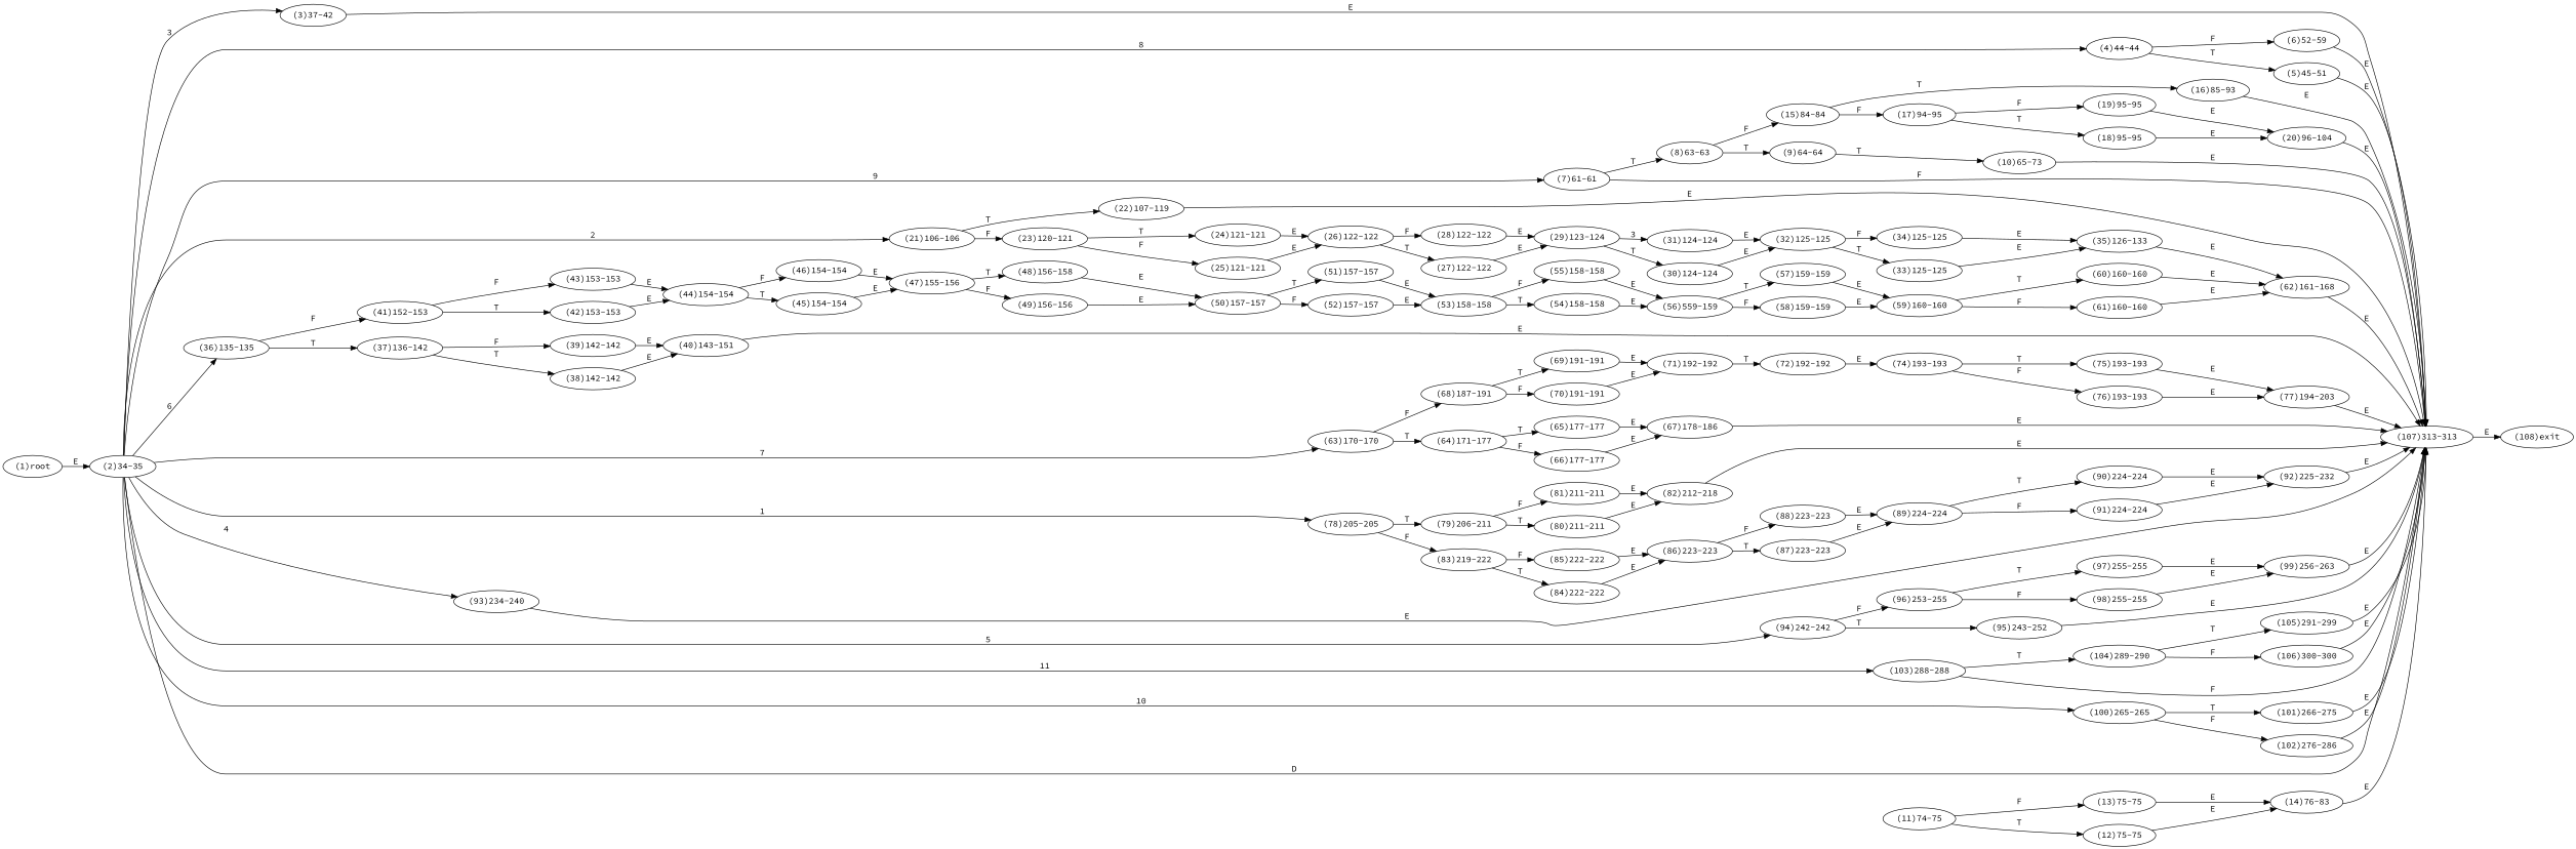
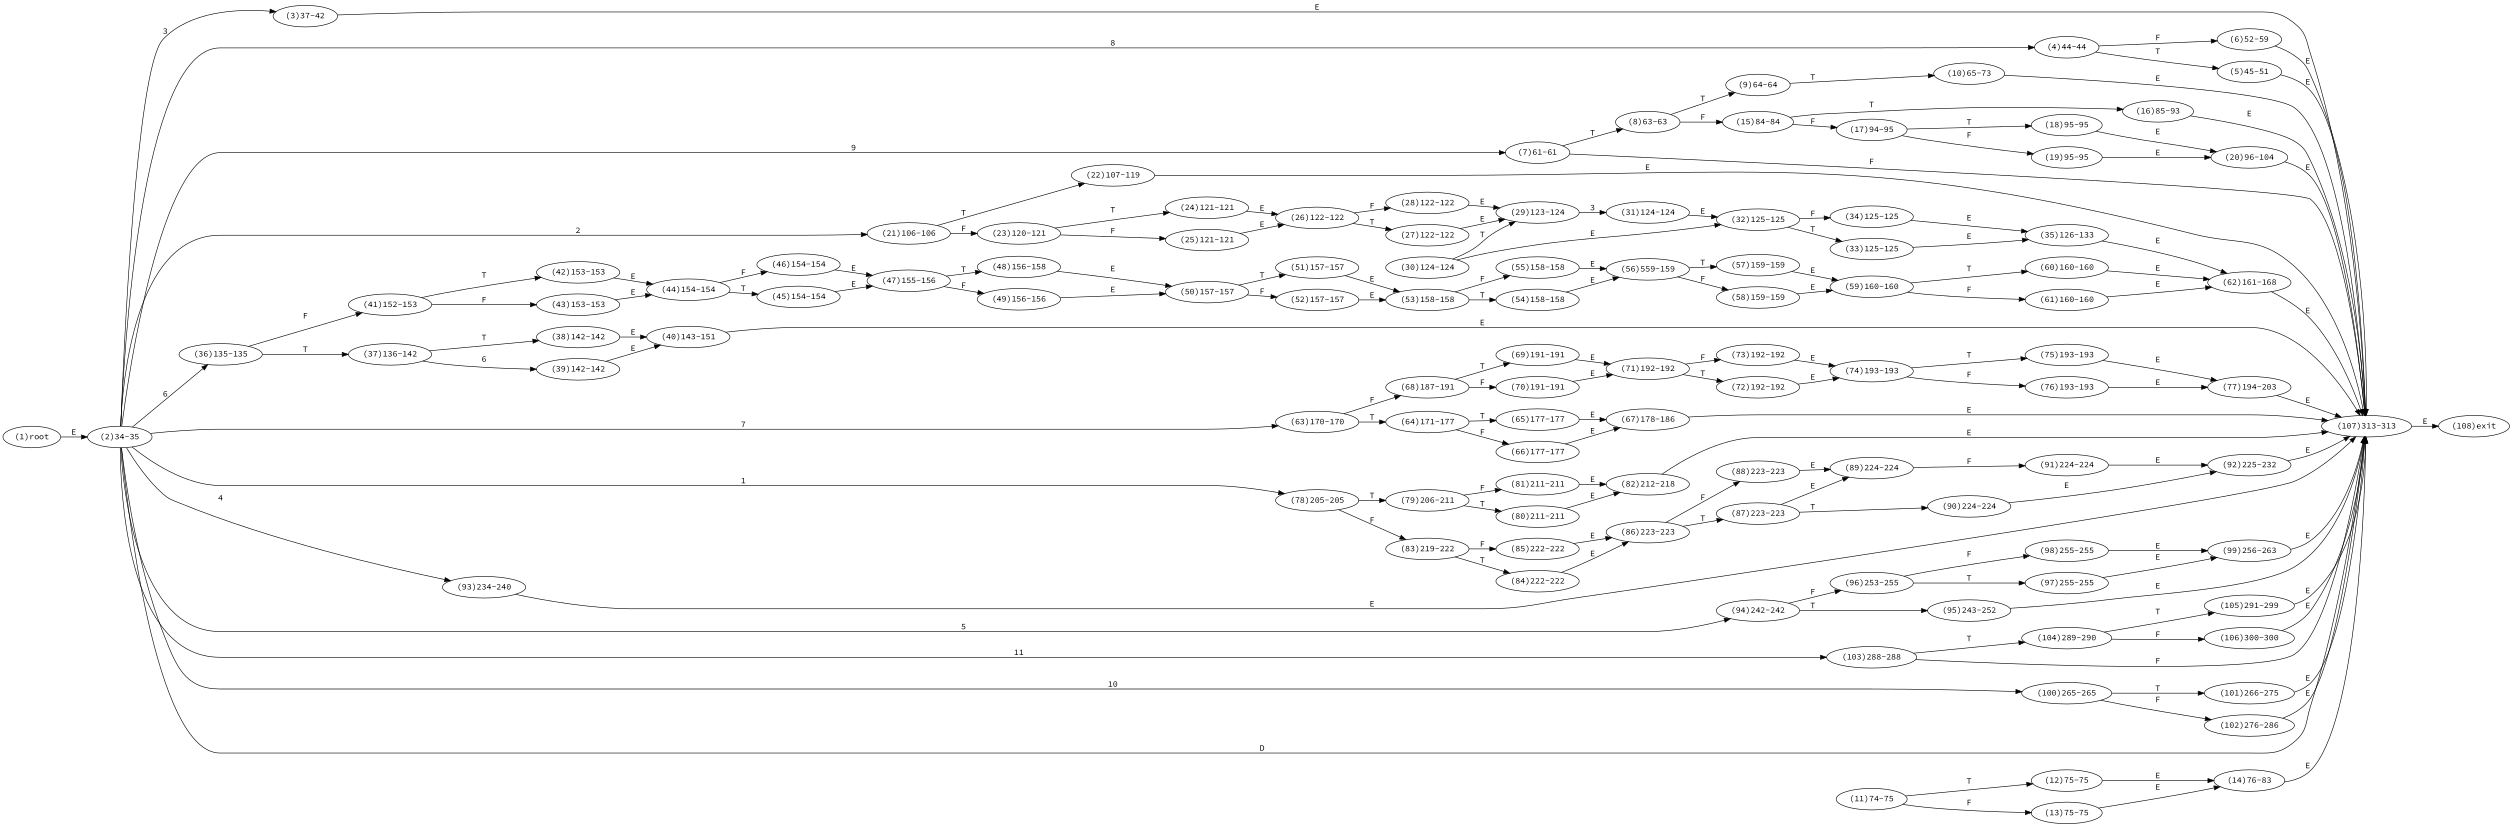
  digraph {
    fontname="Source Code Pro"
    rankdir=LR
    node [fontname="Source Code Pro"]
    edge [fontname="Source Code Pro"]
    n1 [label="(1)root"]
    n2 [label="(2)34-35"]
    n3 [label="(3)37-42"]
    n4 [label="(4)44-44"]
    n5 [label="(7)61-61"]
    n6 [label="(21)106-106"]
    n7 [label="(36)135-135"]
    n8 [label="(63)170-170"]
    n9 [label="(78)205-205"]
    n10 [label="(93)234-240"]
    n11 [label="(94)242-242"]
    n12 [label="(103)288-288"]
    n13 [label="(100)265-265"]
    n14 [label="(107)313-313"]
    n15 [label="(5)45-51"]
    n16 [label="(6)52-59"]
    n17 [label="(8)63-63"]
    n18 [label="(23)120-121"]
    n19 [label="(22)107-119"]
    n20 [label="(37)136-142"]
    n21 [label="(41)152-153"]
    n22 [label="(68)187-191"]
    n23 [label="(64)171-177"]
    n24 [label="(79)206-211"]
    n25 [label="(83)219-222"]
    n26 [label="(95)243-252"]
    n27 [label="(96)253-255"]
    n28 [label="(104)289-290"]
    n29 [label="(102)276-286"]
    n30 [label="(101)266-275"]
    n31 [label="(108)exit"]
    n32 [label="(9)64-64"]
    n33 [label="(15)84-84"]
    n34 [label="(10)65-73"]
    n35 [label="(17)94-95"]
    n36 [label="(16)85-93"]
    n37 [label="(11)74-75"]
    n38 [label="(12)75-75"]
    n39 [label="(13)75-75"]
    n40 [label="(14)76-83"]
    n41 [label="(19)95-95"]
    n42 [label="(18)95-95"]
    n43 [label="(20)96-104"]
    n44 [label="(25)121-121"]
    n45 [label="(24)121-121"]
    n46 [label="(26)122-122"]
    n47 [label="(27)122-122"]
    n48 [label="(28)122-122"]
    n49 [label="(29)123-124"]
    n50 [label="(31)124-124"]
    n51 [label="(30)124-124"]
    n52 [label="(32)125-125"]
    n53 [label="(34)125-125"]
    n54 [label="(33)125-125"]
    n55 [label="(35)126-133"]
    n56 [label="(62)161-168"]
    n57 [label="(38)142-142"]
    n58 [label="(40)143-151"]
    n59 [label="(39)142-142"]
    n60 [label="(42)153-153"]
    n61 [label="(43)153-153"]
    n62 [label="(44)154-154"]
    n63 [label="(46)154-154"]
    n64 [label="(45)154-154"]
    n65 [label="(47)155-156"]
    n66 [label="(49)156-156"]
    n67 [label="(48)156-158"]
    n68 [label="(50)157-157"]
    n69 [label="(51)157-157"]
    n70 [label="(53)158-158"]
    n71 [label="(55)158-158"]
    n72 [label="(54)158-158"]
    n73 [label="(52)157-157"]
    n74 [label="(56)559-159"]
    n75 [label="(58)159-159"]
    n76 [label="(57)159-159"]
    n77 [label="(59)160-160"]
    n78 [label="(61)160-160"]
    n79 [label="(60)160-160"]
    n80 [label="(69)191-191"]
    n81 [label="(70)191-191"]
    n82 [label="(65)177-177"]
    n83 [label="(66)177-177"]
    n84 [label="(71)192-192"]
    n85 [label="(72)192-192"]
+   n86 [label="(73)192-192"]
    n87 [label="(74)193-193"]
    n88 [label="(67)178-186"]
    n89 [label="(76)193-193"]
    n90 [label="(77)194-203"]
    n91 [label="(81)211-211"]
    n92 [label="(80)211-211"]
    n93 [label="(85)222-222"]
    n94 [label="(84)222-222"]
    n95 [label="(82)212-218"]
    n96 [label="(75)193-193"]
    n97 [label="(86)223-223"]
    n98 [label="(87)223-223"]
    n99 [label="(88)223-223"]
    n100 [label="(89)224-224"]
    n101 [label="(91)224-224"]
    n102 [label="(90)224-224"]
    n103 [label="(92)225-232"]
    n104 [label="(98)255-255"]
    n105 [label="(97)255-255"]
    n106 [label="(106)300-300"]
    n107 [label="(105)291-299"]
    n108 [label="(99)256-263"]
    n1 -> n2 [label=E]
    n2 -> n3 [label=3]
    n2 -> n4 [label=8]
    n2 -> n5 [label=9]
    n2 -> n6 [label=2]
    n2 -> n7 [label=6]
    n2 -> n8 [label=7]
    n2 -> n9 [label=1]
    n2 -> n10 [label=4]
    n2 -> n11 [label=5]
    n2 -> n12 [label=11]
    n2 -> n13 [label=10]
    n2 -> n14 [label=D]
    n3 -> n14 [label=E]
    n4 -> n15 [label=T]
    n4 -> n16 [label=F]
    n5 -> n14 [label=F]
    n5 -> n17 [label=T]
    n6 -> n18 [label=F]
    n6 -> n19 [label=T]
    n7 -> n20 [label=T]
    n7 -> n21 [label=F]
    n8 -> n22 [label=F]
    n8 -> n23 [label=T]
    n9 -> n24 [label=T]
    n9 -> n25 [label=F]
    n10 -> n14 [label=E]
    n11 -> n26 [label=T]
    n11 -> n27 [label=F]
    n12 -> n14 [label=F]
    n12 -> n28 [label=T]
    n13 -> n29 [label=F]
    n13 -> n30 [label=T]
    n14 -> n31 [label=E]
    n15 -> n14 [label=E]
    n16 -> n14 [label=E]
    n17 -> n32 [label=T]
    n17 -> n33 [label=F]
    n18 -> n44 [label=F]
    n18 -> n45 [label=T]
    n19 -> n14 [label=E]
    n20 -> n57 [label=T]
-   n20 -> n59 [label=F]
+   n20 -> n59 [label=6]
    n21 -> n60 [label=T]
    n21 -> n61 [label=F]
    n22 -> n80 [label=T]
    n22 -> n81 [label=F]
    n23 -> n82 [label=T]
    n23 -> n83 [label=F]
    n24 -> n91 [label=F]
    n24 -> n92 [label=T]
    n25 -> n93 [label=F]
    n25 -> n94 [label=T]
    n26 -> n14 [label=E]
    n27 -> n104 [label=F]
    n27 -> n105 [label=T]
    n28 -> n106 [label=F]
    n28 -> n107 [label=T]
    n29 -> n14 [label=E]
    n30 -> n14 [label=E]
    n32 -> n34 [label=T]
    n33 -> n35 [label=F]
    n33 -> n36 [label=T]
    n34 -> n14 [label=E]
    n35 -> n41 [label=F]
    n35 -> n42 [label=T]
    n36 -> n14 [label=E]
    n37 -> n38 [label=T]
    n37 -> n39 [label=F]
    n38 -> n40 [label=E]
    n39 -> n40 [label=E]
    n40 -> n14 [label=E]
    n41 -> n43 [label=E]
    n42 -> n43 [label=E]
    n43 -> n14 [label=E]
    n44 -> n46 [label=E]
    n45 -> n46 [label=E]
    n46 -> n47 [label=T]
    n46 -> n48 [label=F]
    n47 -> n49 [label=E]
    n48 -> n49 [label=E]
    n49 -> n50 [label=3]
-   n49 -> n51 [label=T]
+   n51 -> n49 [label=T]
    n50 -> n52 [label=E]
    n51 -> n52 [label=E]
    n52 -> n53 [label=F]
    n52 -> n54 [label=T]
    n53 -> n55 [label=E]
    n54 -> n55 [label=E]
    n55 -> n56 [label=E]
    n56 -> n14 [label=E]
    n57 -> n58 [label=E]
    n58 -> n14 [label=E]
    n59 -> n58 [label=E]
    n60 -> n62 [label=E]
    n61 -> n62 [label=E]
    n62 -> n63 [label=F]
    n62 -> n64 [label=T]
    n63 -> n65 [label=E]
    n64 -> n65 [label=E]
    n65 -> n66 [label=F]
    n65 -> n67 [label=T]
    n66 -> n68 [label=E]
    n67 -> n68 [label=E]
    n68 -> n69 [label=T]
    n68 -> n73 [label=F]
    n69 -> n70 [label=E]
    n70 -> n71 [label=F]
    n70 -> n72 [label=T]
    n71 -> n74 [label=E]
    n72 -> n74 [label=E]
    n73 -> n70 [label=E]
    n74 -> n75 [label=F]
    n74 -> n76 [label=T]
    n75 -> n77 [label=E]
    n76 -> n77 [label=E]
    n77 -> n78 [label=F]
    n77 -> n79 [label=T]
    n78 -> n56 [label=E]
    n79 -> n56 [label=E]
    n80 -> n84 [label=E]
    n81 -> n84 [label=E]
    n82 -> n88 [label=E]
    n83 -> n88 [label=E]
    n84 -> n85 [label=T]
+   n84 -> n86 [label=F]
    n85 -> n87 [label=E]
+   n86 -> n87 [label=E]
    n87 -> n89 [label=F]
    n87 -> n96 [label=T]
    n88 -> n14 [label=E]
    n89 -> n90 [label=E]
    n90 -> n14 [label=E]
    n91 -> n95 [label=E]
    n92 -> n95 [label=E]
    n93 -> n97 [label=E]
    n94 -> n97 [label=E]
    n95 -> n14 [label=E]
    n96 -> n90 [label=E]
    n97 -> n98 [label=T]
    n97 -> n99 [label=F]
    n98 -> n100 [label=E]
    n99 -> n100 [label=E]
    n100 -> n101 [label=F]
-   n100 -> n102 [label=T]
+   n98 -> n102 [label=T]
    n101 -> n103 [label=E]
    n102 -> n103 [label=E]
    n103 -> n14 [label=E]
    n104 -> n108 [label=E]
    n105 -> n108 [label=E]
    n106 -> n14 [label=E]
    n107 -> n14 [label=E]
    n108 -> n14 [label=E]
  }
